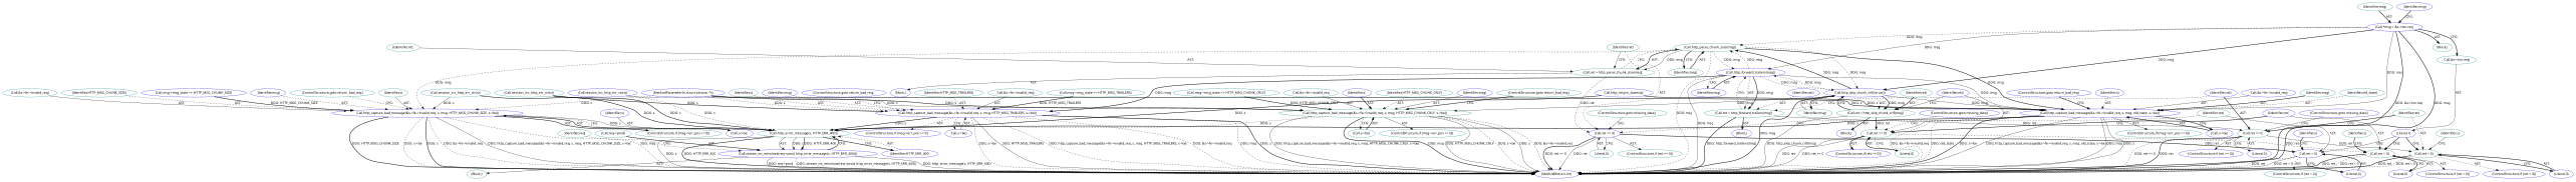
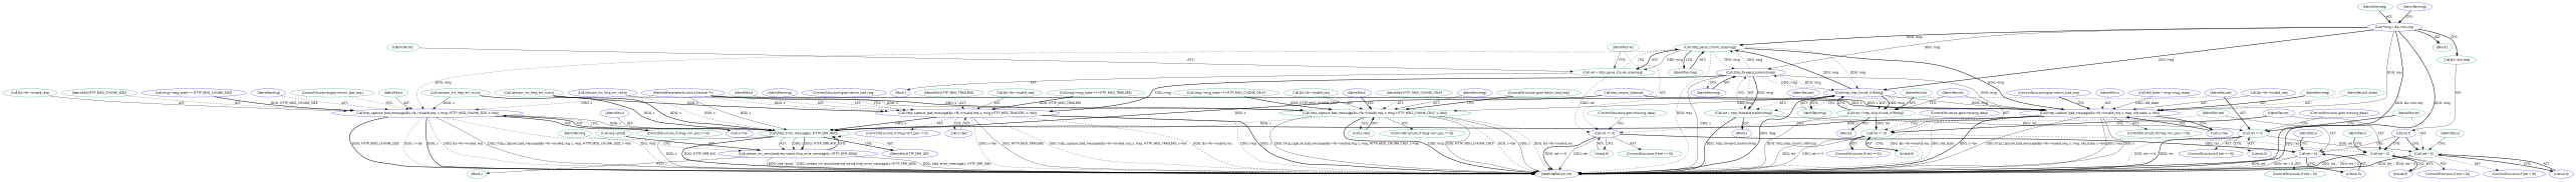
  digraph {
    fontname="Noto Sans"
    node [color=teal fontname="Noto Sans"]
    edge [fontname="Noto Sans" style=bold]
    n1 [label="(Call,http_parse_chunk_size(msg))"]
    n2 [color=blue label="(Call,http_forward_trailers(msg))"]
-   n3 [color=blue label="(Call,http_skip_chunk_crlf(struct))"]
+   n3 [color=blue label="(Call,http_skip_chunk_crlf(msg))"]
    n4 [label="(Call,ret = http_parse_chunk_size(msg))"]
    n5 [color=blue label="(Call,http_capture_bad_message(&s->fe->invalid_req, s, msg, HTTP_MSG_CHUNK_SIZE, s->be))"]
    n6 [color=blue label="(Call,http_capture_bad_message(&s->fe->invalid_req, s, msg, old_state, s->be))"]
    n7 [color=blue label="(MethodReturn,int)"]
    n8 [label="(Identifier,msg)"]
    n9 [label="(Call,ret = http_forward_trailers(msg))"]
    n10 [color=blue label="(Call,http_capture_bad_message(&s->fe->invalid_req, s, msg, HTTP_MSG_TRAILERS, s->be))"]
    n11 [color=blue label="(Identifier,msg)"]
    n12 [label="(Call,ret = http_skip_chunk_crlf(msg))"]
    n13 [label="(Call,http_capture_bad_message(&s->fe->invalid_req, s, msg, HTTP_MSG_CHUNK_CRLF, s->be))"]
    n14 [label="(Identifier,msg)"]
    n15 [color=blue label="(Call,ret == 0)"]
    n16 [color=blue label="(Block,)"]
    n17 [label="(Call,http_error_message(s, HTTP_ERR_400))"]
    n18 [label="(ControlStructure,if (msg->err_pos >= 0))"]
    n19 [color=blue label="(Call,s->be)"]
    n20 [label="(ControlStructure,if (msg->err_pos >= 0))"]
    n21 [color=blue label="(Call,s->be)"]
    n22 [label="(Call,ret == 0)"]
    n23 [color=blue label="(Block,)"]
    n24 [color=blue label="(ControlStructure,if (msg->err_pos >= 0))"]
    n25 [color=blue label="(Call,s->be)"]
    n26 [label="(Call,ret == 0)"]
    n27 [color=blue label="(Block,)"]
    n28 [label="(Call,s->be)"]
    n29 [label="(ControlStructure,if (msg->err_pos >= 0))"]
    n30 [color=blue label="(Call,*msg = &s->txn.req)"]
    n31 [label="(Block,)"]
    n32 [label="(Call,&s->txn.req)"]
    n33 [color=blue label="(Literal,1)"]
    n34 [color=blue label="(Call,ret < 0)"]
    n35 [label="(Literal,0)"]
    n36 [label="(ControlStructure,if (ret == 0))"]
    n37 [label="(ControlStructure,if (ret < 0))"]
    n38 [color=blue label="(Literal,0)"]
    n39 [color=blue label="(Call,stream_int_retnclose(req->prod, http_error_message(s, HTTP_ERR_400)))"]
    n40 [color=blue label="(Identifier,HTTP_ERR_400)"]
    n41 [label="(Block,)"]
    n42 [label="(Call,ret < 0)"]
    n43 [color=blue label="(ControlStructure,if (ret == 0))"]
    n44 [color=blue label="(Literal,0)"]
    n45 [color=blue label="(ControlStructure,if (ret < 0))"]
    n46 [color=blue label="(Literal,0)"]
    n47 [label="(Call,ret < 0)"]
    n48 [color=blue label="(ControlStructure,if (ret == 0))"]
    n49 [label="(Literal,0)"]
    n50 [color=blue label="(Literal,0)"]
    n51 [color=blue label="(ControlStructure,if (ret < 0))"]
    n52 [label="(Identifier,s)"]
    n53 [color=blue label="(ControlStructure,goto missing_data;)"]
    n54 [color=blue label="(Identifier,ret)"]
    n55 [color=blue label="(Identifier,ret)"]
    n56 [color=blue label="(Identifier,msg)"]
    n57 [color=blue label="(Identifier,s)"]
    n58 [label="(Identifier,ret)"]
    n59 [color=blue label="(Identifier,msg)"]
    n60 [color=blue label="(ControlStructure,goto return_bad_req;)"]
    n61 [label="(Identifier,s)"]
    n62 [color=blue label="(Identifier,msg)"]
    n63 [label="(Call,session_inc_http_err_ctr(s))"]
    n64 [color=blue label="(Identifier,s)"]
    n65 [label="(ControlStructure,goto return_bad_req;)"]
+   n66 [color=blue label="(Call,old_state = msg->msg_state)"]
    n67 [color=blue label="(Identifier,ret)"]
    n68 [color=blue label="(Call,&s->fe->invalid_req)"]
    n69 [color=blue label="(ControlStructure,goto return_bad_req;)"]
    n70 [label="(Identifier,HTTP_MSG_TRAILERS)"]
    n71 [color=blue label="(Identifier,s)"]
    n72 [label="(ControlStructure,goto return_bad_req;)"]
    n73 [label="(Identifier,ret)"]
    n74 [color=blue label="(Call,session_inc_http_err_ctr(s))"]
    n75 [label="(Identifier,ret)"]
    n76 [label="(ControlStructure,goto missing_data;)"]
    n77 [label="(Identifier,req)"]
    n78 [label="(Call,&s->fe->invalid_req)"]
    n79 [label="(Identifier,msg)"]
    n80 [label="(Call,msg->msg_state == HTTP_MSG_TRAILERS)"]
    n81 [label="(Identifier,ret)"]
    n82 [color=blue label="(Call,http_resync_states(s))"]
    n83 [color=blue label="(MethodParameterIn,struct session *s)"]
    n84 [label="(Identifier,s)"]
    n85 [color=blue label="(Identifier,msg)"]
    n86 [label="(Call,msg->msg_state == HTTP_MSG_CHUNK_CRLF)"]
    n87 [label="(Identifier,msg)"]
    n88 [label="(Call,&s->fe->invalid_req)"]
    n89 [label="(Identifier,ret)"]
    n90 [color=blue label="(Identifier,ret)"]
    n91 [label="(Call,session_inc_http_err_ctr(s))"]
    n92 [color=blue label="(ControlStructure,goto missing_data;)"]
    n93 [label="(Identifier,HTTP_MSG_CHUNK_SIZE)"]
    n94 [label="(Identifier,s)"]
    n95 [label="(Call,&s->fe->invalid_req)"]
    n96 [color=blue label="(Call,msg->msg_state == HTTP_MSG_CHUNK_SIZE)"]
    n97 [label="(Call,req->prod)"]
    n98 [color=blue label="(Identifier,s)"]
    n99 [label="(Identifier,HTTP_MSG_CHUNK_CRLF)"]
    n100 [label="(Identifier,old_state)"]
    n1 -> n2 [label="DDG: msg" style=dashed]
    n1 -> n3 [label="DDG: msg" style=dashed]
    n1 -> n4 [label="AST: "]
    n1 -> n4 [label="DDG: msg" style=solid]
    n1 -> n5 [label="DDG: msg" style=dashed]
    n1 -> n6 [label="DDG: msg"]
    n1 -> n7 [label="DDG: msg" style=dashed]
    n1 -> n8 [label="CFG: "]
    n2 -> n1 [label="DDG: msg" style=dashed]
    n2 -> n3 [label="DDG: msg" style=dashed]
    n2 -> n6 [label="DDG: msg" style=solid]
-   n2 -> n7 [label="DDG: msg" style=solid]
+   n2 -> n7 [label="DDG: s" style=solid]
    n2 -> n9 [label="AST: " style=dashed]
    n2 -> n9 [label="DDG: msg"]
    n2 -> n10 [label="DDG: msg"]
    n2 -> n11 [label="CFG: " style=dashed]
    n3 -> n1 [label="DDG: msg"]
    n3 -> n2 [label="DDG: msg" style=dashed]
    n3 -> n6 [label="DDG: msg" style=solid]
    n3 -> n7 [label="DDG: msg"]
    n3 -> n12 [label="AST: " style=dashed]
    n3 -> n12 [label="DDG: msg"]
    n3 -> n13 [label="DDG: msg" style=solid]
    n3 -> n14 [label="CFG: "]
    n4 -> n1 [label="CFG: " style=dashed]
    n4 -> n15 [label="DDG: ret" style=dashed]
    n4 -> n16 [label="AST: " style=solid]
    n5 -> n7 [label="DDG: HTTP_MSG_CHUNK_SIZE"]
    n5 -> n7 [label="DDG: s->be" style=dashed]
    n5 -> n7 [label="DDG: s"]
    n5 -> n7 [label="DDG: &s->fe->invalid_req" style=dashed]
    n5 -> n7 [label="DDG: http_capture_bad_message(&s->fe->invalid_req, s, msg, HTTP_MSG_CHUNK_SIZE, s->be)" style=solid]
    n5 -> n7 [label="DDG: msg" style=dashed]
    n5 -> n17 [label="DDG: s" style=solid]
    n5 -> n18 [label="AST: "]
    n5 -> n19 [label="CFG: " style=dashed]
    n6 -> n7 [label="DDG: &s->fe->invalid_req" style=dashed]
    n6 -> n7 [label="DDG: old_state" style=dashed]
    n6 -> n7 [label="DDG: s->be"]
    n6 -> n7 [label="DDG: http_capture_bad_message(&s->fe->invalid_req, s, msg, old_state, s->be)" style=solid]
    n6 -> n7 [label="DDG: msg" style=solid]
    n6 -> n7 [label="DDG: s" style=solid]
    n6 -> n17 [label="DDG: s"]
    n6 -> n20 [label="AST: " style=solid]
    n6 -> n21 [label="CFG: "]
    n8 -> n1 [label="AST: "]
    n9 -> n2 [label="CFG: " style=dashed]
    n9 -> n7 [label="DDG: http_forward_trailers(msg)"]
    n9 -> n22 [label="DDG: ret" style=solid]
    n9 -> n23 [label="AST: "]
    n10 -> n7 [label="DDG: s"]
    n10 -> n7 [label="DDG: s->be" style=dashed]
    n10 -> n7 [label="DDG: HTTP_MSG_TRAILERS" style=solid]
    n10 -> n7 [label="DDG: http_capture_bad_message(&s->fe->invalid_req, s, msg, HTTP_MSG_TRAILERS, s->be)" style=dashed]
    n10 -> n7 [label="DDG: &s->fe->invalid_req" style=dashed]
    n10 -> n7 [label="DDG: msg" style=dashed]
    n10 -> n17 [label="DDG: s"]
    n10 -> n24 [label="AST: " style=dashed]
    n10 -> n25 [label="CFG: " style=dashed]
    n11 -> n2 [label="AST: "]
    n12 -> n3 [label="CFG: "]
    n12 -> n7 [label="DDG: http_skip_chunk_crlf(msg)" style=solid]
    n12 -> n26 [label="DDG: ret"]
    n12 -> n27 [label="AST: "]
    n13 -> n7 [label="DDG: HTTP_MSG_CHUNK_CRLF" style=solid]
    n13 -> n7 [label="DDG: s->be" style=dashed]
    n13 -> n7 [label="DDG: s" style=solid]
    n13 -> n7 [label="DDG: &s->fe->invalid_req" style=dashed]
    n13 -> n7 [label="DDG: http_capture_bad_message(&s->fe->invalid_req, s, msg, HTTP_MSG_CHUNK_CRLF, s->be)" style=solid]
    n13 -> n7 [label="DDG: msg"]
    n13 -> n17 [label="DDG: s" style=dashed]
    n13 -> n28 [label="CFG: " style=dashed]
    n13 -> n29 [label="AST: " style=solid]
    n14 -> n3 [label="AST: " style=solid]
    n15 -> n7 [label="DDG: ret == 0"]
    n15 -> n7 [label="DDG: ret" style=solid]
    n15 -> n34 [label="DDG: ret"]
    n15 -> n35 [label="CFG: " style=solid]
    n15 -> n36 [label="AST: " style=solid]
    n17 -> n7 [label="DDG: s" style=solid]
    n17 -> n7 [label="DDG: HTTP_ERR_400"]
    n17 -> n39 [label="AST: " style=solid]
    n17 -> n39 [label="DDG: s" style=solid]
    n17 -> n39 [label="DDG: HTTP_ERR_400"]
    n17 -> n40 [label="CFG: "]
    n19 -> n5 [label="AST: "]
    n21 -> n6 [label="AST: "]
    n22 -> n7 [label="DDG: ret == 0" style=dashed]
    n22 -> n7 [label="DDG: ret"]
    n22 -> n42 [label="DDG: ret" style=solid]
    n22 -> n43 [label="AST: " style=solid]
    n22 -> n44 [label="CFG: " style=solid]
    n25 -> n10 [label="AST: " style=solid]
    n26 -> n7 [label="DDG: ret" style=solid]
    n26 -> n7 [label="DDG: ret == 0" style=solid]
    n26 -> n47 [label="DDG: ret" style=dashed]
    n26 -> n48 [label="AST: "]
    n26 -> n49 [label="CFG: " style=dashed]
    n28 -> n13 [label="AST: "]
-   n30 -> n1 [label="DDG: msg" style=dashed]
+   n30 -> n1 [label="DDG: msg"]
    n30 -> n2 [label="DDG: msg" style=solid]
    n30 -> n3 [label="DDG: msg"]
    n30 -> n6 [label="DDG: msg" style=solid]
    n30 -> n7 [label="DDG: &s->txn.req"]
    n30 -> n7 [label="DDG: msg"]
    n30 -> n31 [label="AST: "]
    n30 -> n32 [label="CFG: "]
    n32 -> n33 [label="AST: " style=solid]
    n33 -> n34 [label="CFG: " style=solid]
    n33 -> n42 [label="CFG: "]
    n33 -> n47 [label="CFG: "]
    n34 -> n7 [label="DDG: ret" style=dashed]
    n34 -> n7 [label="DDG: ret < 0" style=solid]
    n34 -> n37 [label="AST: " style=dashed]
    n34 -> n38 [label="CFG: "]
    n35 -> n15 [label="AST: " style=solid]
    n38 -> n34 [label="AST: "]
    n39 -> n7 [label="DDG: http_error_message(s, HTTP_ERR_400)" style=solid]
    n39 -> n7 [label="DDG: req->prod" style=solid]
    n39 -> n7 [label="DDG: stream_int_retnclose(req->prod, http_error_message(s, HTTP_ERR_400))" style=dashed]
    n39 -> n17 [label="CFG: "]
    n39 -> n41 [label="AST: " style=solid]
    n40 -> n17 [label="AST: " style=dashed]
    n42 -> n7 [label="DDG: ret"]
    n42 -> n7 [label="DDG: ret < 0" style=dashed]
    n42 -> n45 [label="AST: " style=dashed]
    n42 -> n46 [label="CFG: "]
    n44 -> n22 [label="AST: " style=dashed]
    n46 -> n42 [label="AST: "]
    n47 -> n7 [label="DDG: ret"]
    n47 -> n7 [label="DDG: ret < 0" style=dashed]
    n47 -> n50 [label="CFG: "]
    n47 -> n51 [label="AST: " style=solid]
    n49 -> n26 [label="AST: "]
    n50 -> n47 [label="AST: " style=solid]
    n52 -> n10 [label="AST: " style=dashed]
    n53 -> n22 [label="CFG: " style=solid]
    n54 -> n9 [label="CFG: " style=dashed]
    n54 -> n22 [label="AST: "]
    n55 -> n26 [label="CFG: "]
    n55 -> n47 [label="AST: " style=solid]
    n56 -> n10 [label="AST: " style=dashed]
    n57 -> n34 [label="CFG: "]
    n58 -> n22 [label="CFG: "]
    n58 -> n42 [label="AST: " style=dashed]
    n59 -> n13 [label="AST: " style=solid]
    n60 -> n6 [label="CFG: "]
    n61 -> n47 [label="CFG: "]
    n62 -> n5 [label="AST: " style=dashed]
    n63 -> n5 [label="DDG: s" style=solid]
    n63 -> n17 [label="DDG: s"]
    n64 -> n6 [label="AST: " style=dashed]
    n65 -> n13 [label="CFG: "]
+   n66 -> n6 [label="DDG: old_state" style=solid]
    n67 -> n9 [label="AST: " style=dashed]
    n68 -> n6 [label="AST: " style=solid]
    n69 -> n10 [label="CFG: " style=dashed]
    n70 -> n10 [label="AST: " style=dashed]
    n71 -> n17 [label="AST: " style=solid]
    n72 -> n5 [label="CFG: " style=dashed]
    n73 -> n4 [label="AST: " style=solid]
    n74 -> n13 [label="DDG: s" style=solid]
    n74 -> n17 [label="DDG: s" style=dashed]
    n75 -> n4 [label="CFG: " style=solid]
    n75 -> n15 [label="AST: " style=dashed]
    n76 -> n15 [label="CFG: " style=solid]
    n77 -> n39 [label="CFG: " style=dashed]
    n78 -> n10 [label="AST: " style=solid]
    n79 -> n30 [label="AST: "]
    n80 -> n10 [label="DDG: HTTP_MSG_TRAILERS"]
    n81 -> n15 [label="CFG: " style=dashed]
    n81 -> n34 [label="AST: " style=solid]
    n82 -> n6 [label="DDG: s"]
    n82 -> n17 [label="DDG: s"]
    n83 -> n5 [label="DDG: s" style=dashed]
    n83 -> n6 [label="DDG: s"]
    n83 -> n10 [label="DDG: s" style=dashed]
    n83 -> n13 [label="DDG: s"]
+   n83 -> n17 [label="DDG: s" style=solid]
    n84 -> n5 [label="AST: " style=solid]
    n85 -> n30 [label="CFG: "]
    n86 -> n13 [label="DDG: HTTP_MSG_CHUNK_CRLF"]
    n87 -> n6 [label="AST: "]
    n88 -> n5 [label="AST: " style=solid]
    n89 -> n12 [label="AST: "]
    n90 -> n12 [label="CFG: " style=solid]
    n90 -> n26 [label="AST: " style=solid]
    n91 -> n10 [label="DDG: s"]
    n91 -> n17 [label="DDG: s"]
    n92 -> n26 [label="CFG: " style=dashed]
    n93 -> n5 [label="AST: " style=dashed]
    n94 -> n42 [label="CFG: " style=solid]
    n95 -> n13 [label="AST: " style=solid]
    n96 -> n5 [label="DDG: HTTP_MSG_CHUNK_SIZE"]
    n97 -> n39 [label="AST: "]
    n98 -> n13 [label="AST: "]
    n99 -> n13 [label="AST: " style=dashed]
    n100 -> n6 [label="AST: " style=dashed]
  }
